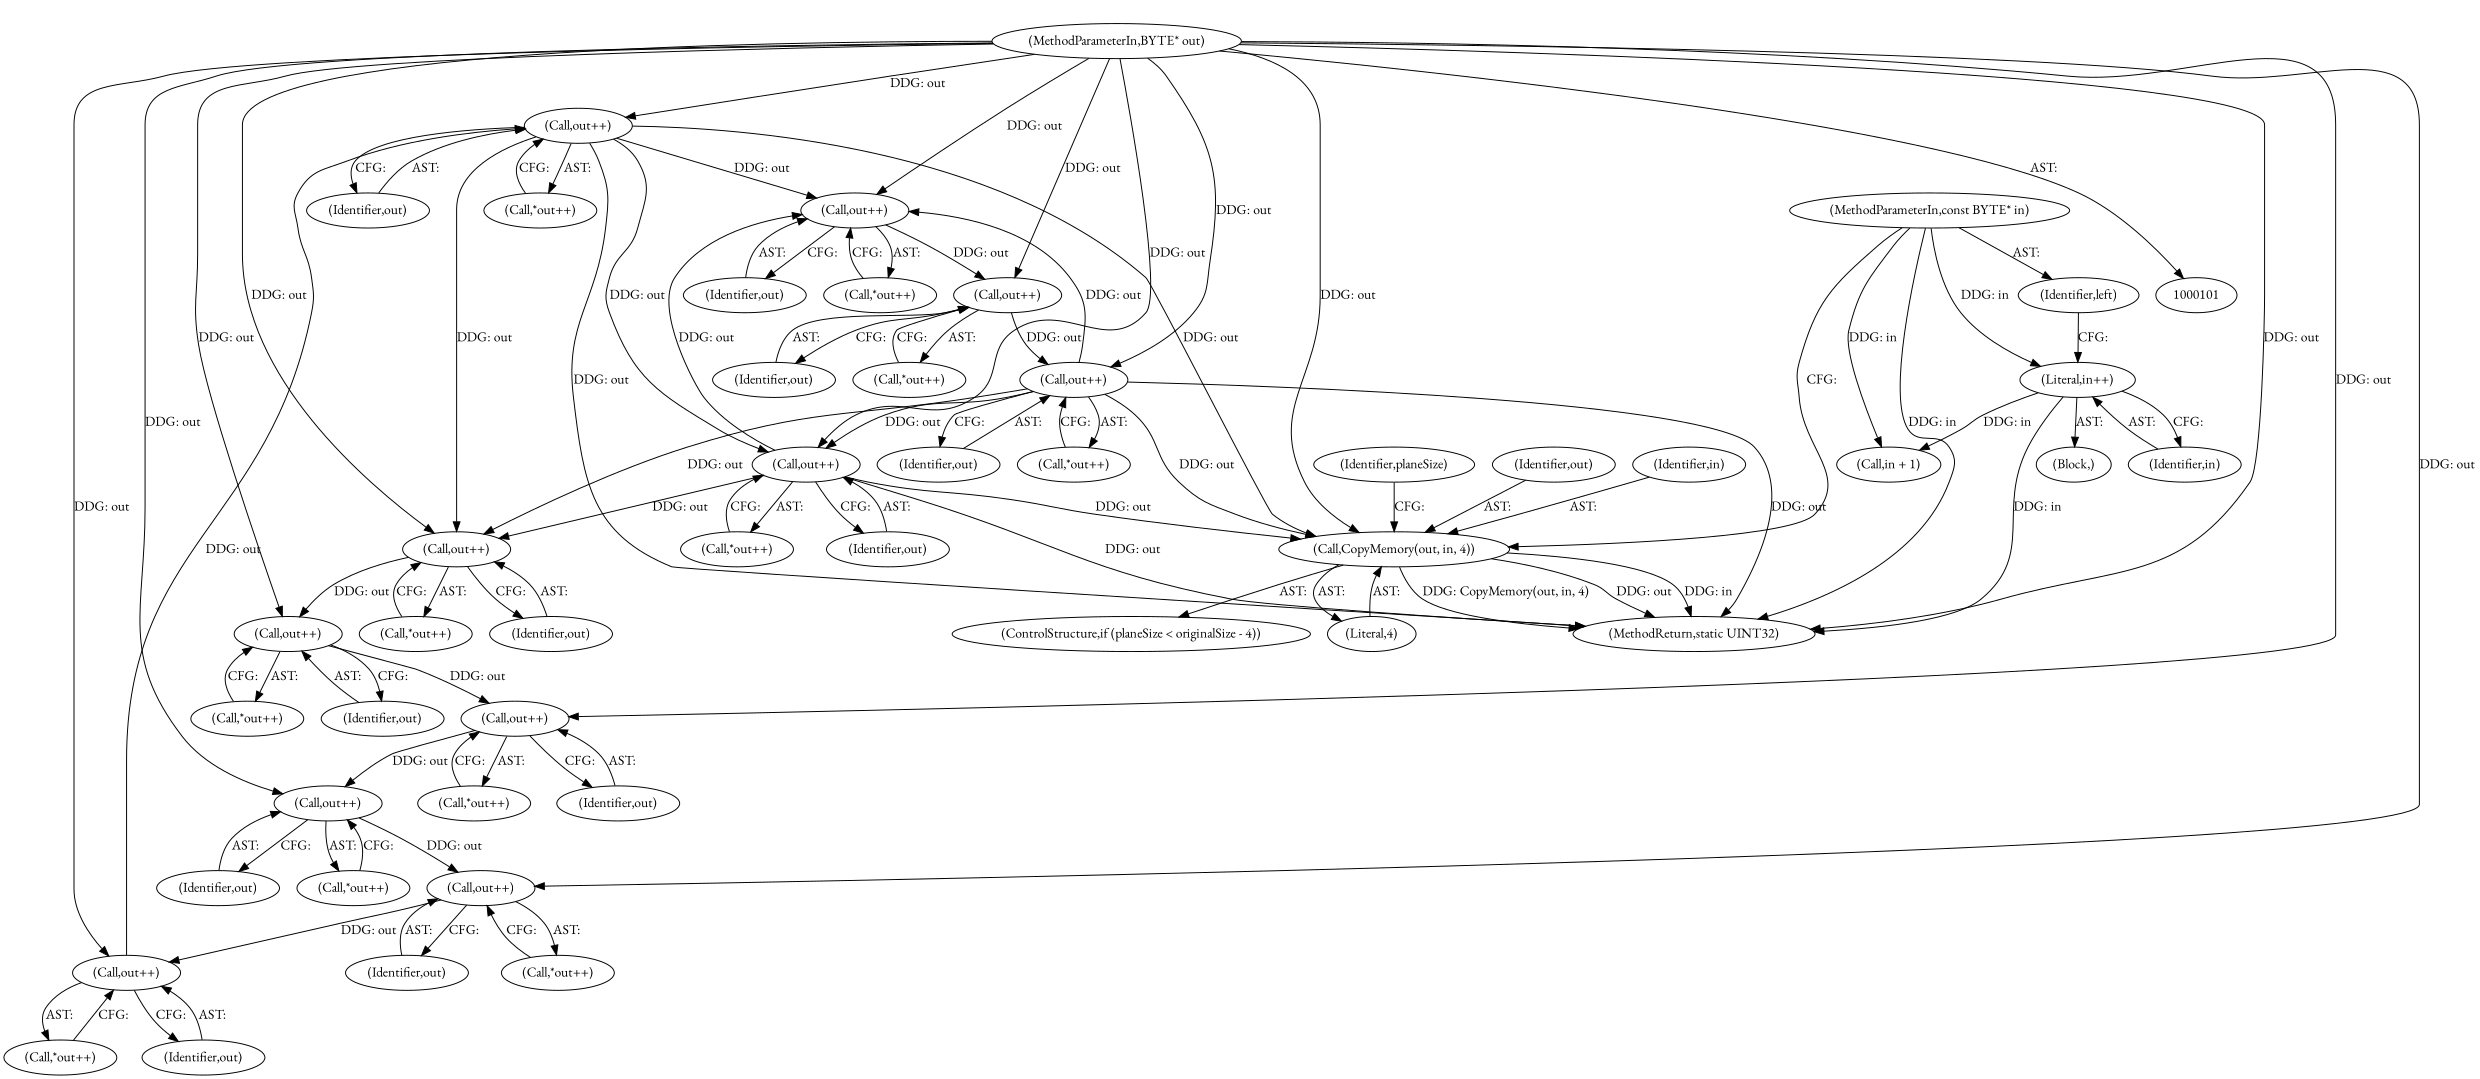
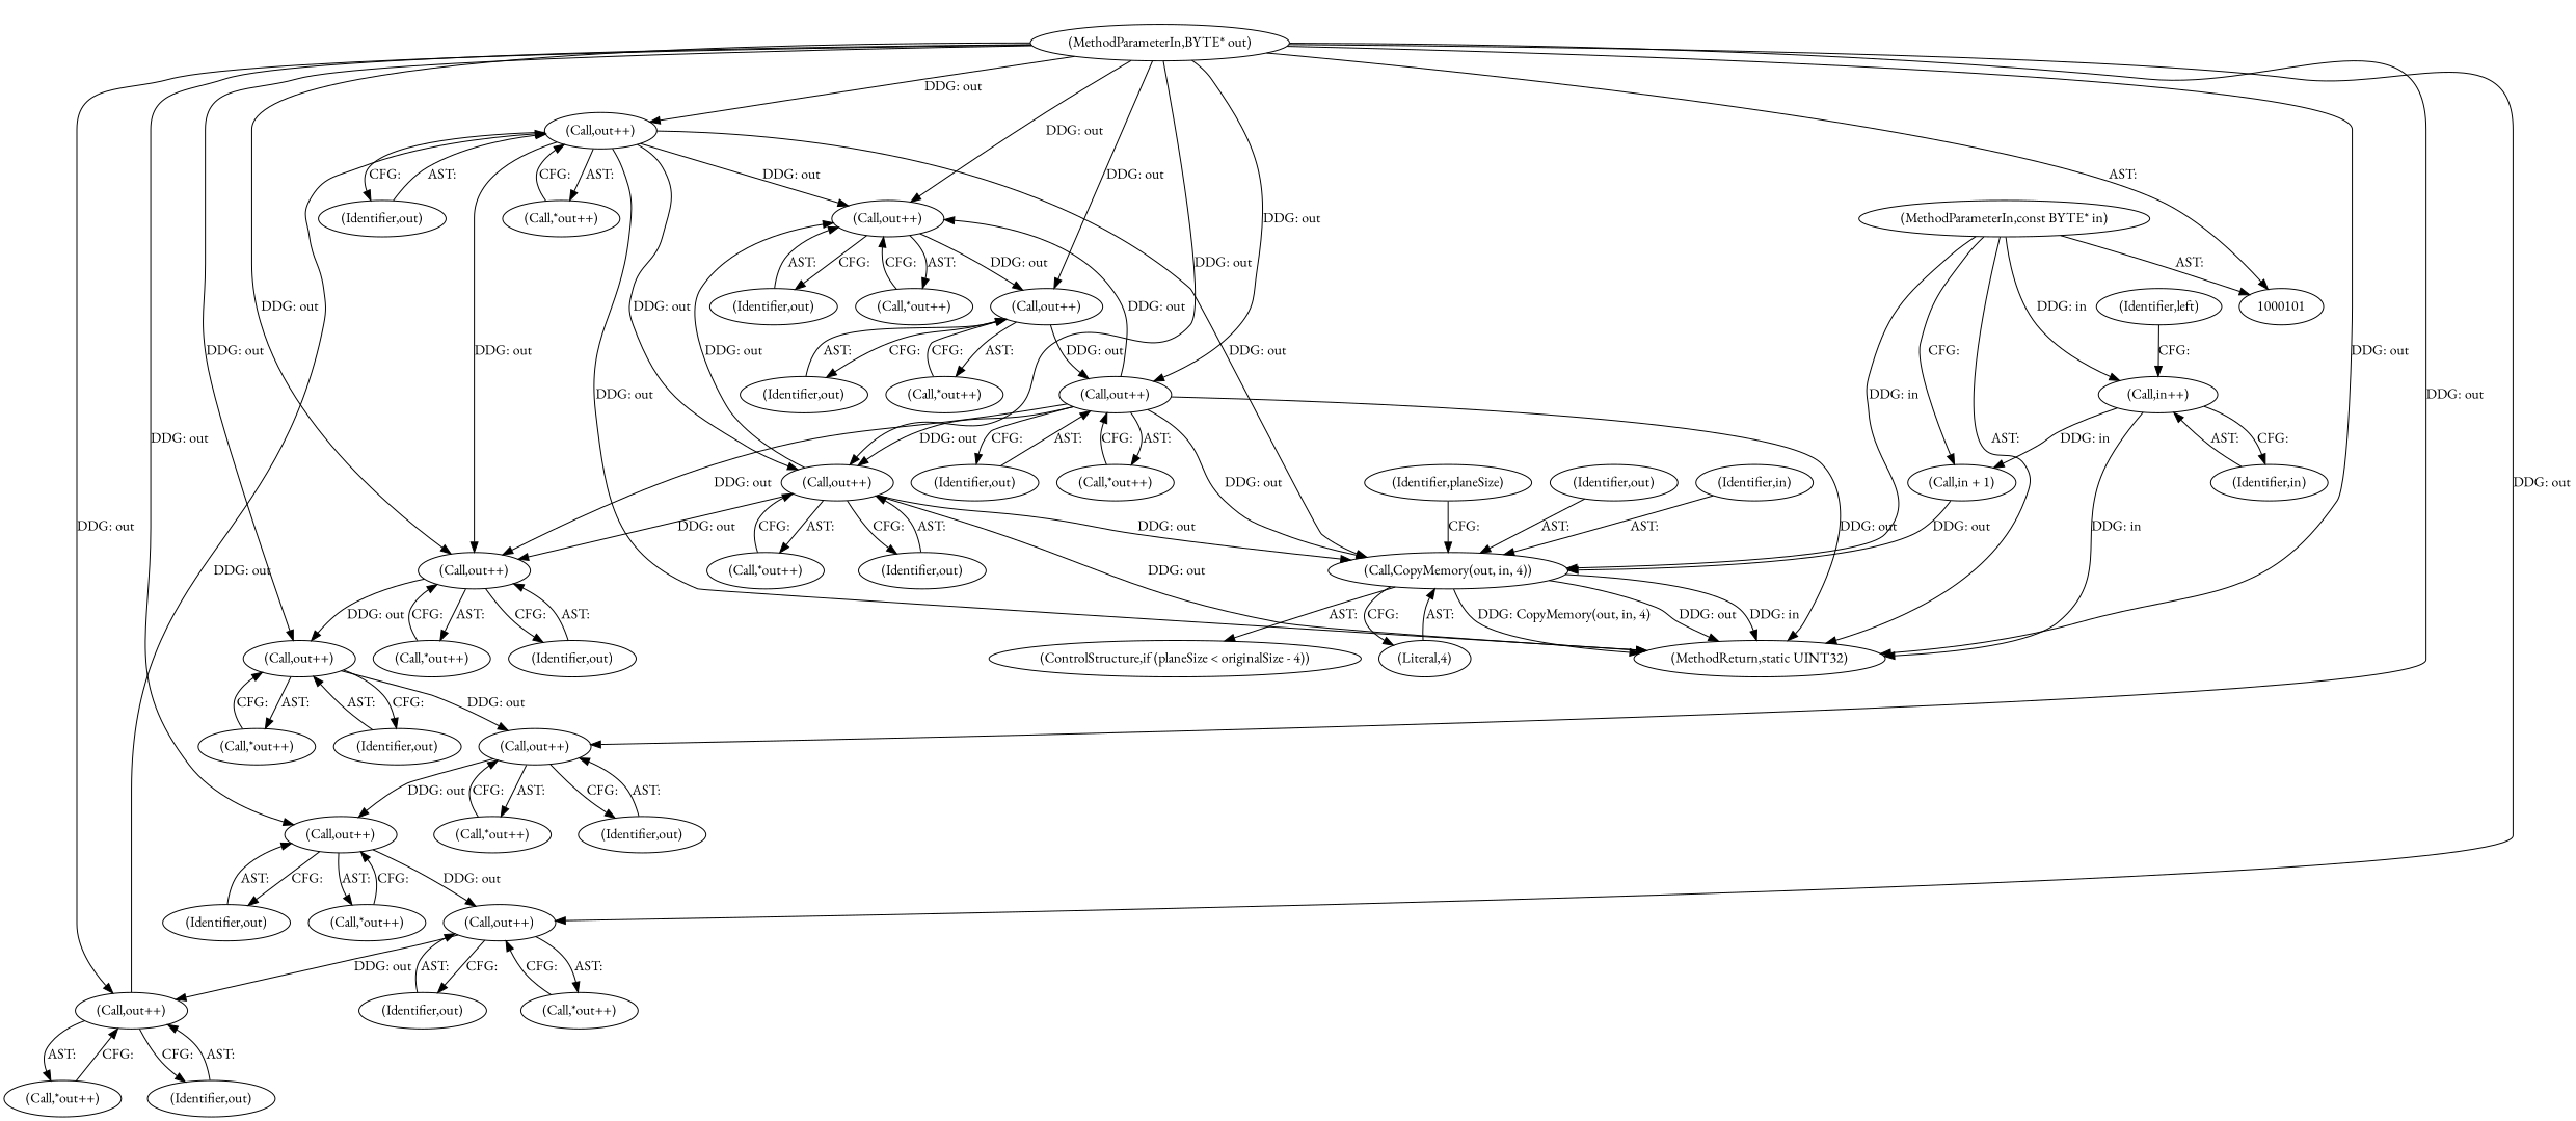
  digraph {
    fontname="EB Garamond"
    node [fontname="EB Garamond"]
    edge [fontname="EB Garamond"]
    n1 [label="(Call,CopyMemory(out, in, 4))"]
    n2 [label="(MethodReturn,static UINT32)"]
    n3 [label="(ControlStructure,if (planeSize < originalSize - 4))"]
    n4 [label="(Literal,4)"]
    n5 [label="(Call,out++)"]
    n6 [label="(Call,out++)"]
    n7 [label="(Call,out++)"]
    n8 [label="(Call,out++)"]
    n9 [label="(Call,*out++)"]
    n10 [label="(Identifier,out)"]
    n11 [label="(Call,out++)"]
    n12 [label="(Call,*out++)"]
    n13 [label="(Identifier,out)"]
    n14 [label="(Call,out++)"]
    n15 [label="(Identifier,out)"]
    n16 [label="(Call,*out++)"]
    n17 [label="(Call,*out++)"]
    n18 [label="(Identifier,out)"]
    n19 [label="(Call,out++)"]
    n20 [label="(Call,*out++)"]
    n21 [label="(Identifier,out)"]
    n22 [label="(Call,out++)"]
    n23 [label="(Identifier,out)"]
    n24 [label="(Call,*out++)"]
    n25 [label="(Call,out++)"]
    n26 [label="(Identifier,out)"]
    n27 [label="(Call,*out++)"]
    n28 [label="(Call,out++)"]
    n29 [label="(Identifier,out)"]
    n30 [label="(Call,*out++)"]
    n31 [label="(Call,*out++)"]
    n32 [label="(Identifier,out)"]
    n33 [label="(Call,out++)"]
    n34 [label="(Identifier,out)"]
    n35 [label="(Call,*out++)"]
    n36 [label="(Identifier,out)"]
    n37 [label="(Call,*out++)"]
    n38 [label="(MethodParameterIn,BYTE* out)"]
    1000101
-   n40 [label="(Literal,in++)"]
+   n40 [label="(Call,in++)"]
    n41 [label="(Call,in + 1)"]
-   n42 [label="(Block,)"]
    n43 [label="(Identifier,in)"]
    n44 [label="(MethodParameterIn,const BYTE* in)"]
    n45 [label="(Identifier,in)"]
    n46 [label="(Identifier,left)"]
    n47 [label="(Identifier,planeSize)"]
    n48 [label="(Identifier,out)"]
    n1 -> n2 [label="DDG: out"]
    n1 -> n2 [label="DDG: in"]
    n1 -> n2 [label="DDG: CopyMemory(out, in, 4)"]
    n1 -> n3 [label="AST: "]
-   n1 -> n4 [label="AST: "]
+   n1 -> n4 [label="CFG: "]
    n4 -> n1 [label="AST: "]
    n5 -> n1 [label="DDG: out"]
    n5 -> n2 [label="DDG: out"]
    n5 -> n6 [label="DDG: out"]
    n5 -> n7 [label="DDG: out"]
    n5 -> n8 [label="DDG: out"]
    n5 -> n9 [label="AST: "]
    n5 -> n10 [label="CFG: "]
    n6 -> n11 [label="DDG: out"]
    n6 -> n12 [label="AST: "]
    n6 -> n13 [label="CFG: "]
    n7 -> n14 [label="DDG: out"]
    n7 -> n15 [label="CFG: "]
    n7 -> n16 [label="AST: "]
    n8 -> n1 [label="DDG: out"]
    n8 -> n2 [label="DDG: out"]
    n8 -> n6 [label="DDG: out"]
    n8 -> n7 [label="DDG: out"]
    n8 -> n17 [label="AST: "]
    n8 -> n18 [label="CFG: "]
    n9 -> n5 [label="CFG: "]
    n10 -> n5 [label="AST: "]
    n11 -> n28 [label="DDG: out"]
    n11 -> n31 [label="AST: "]
    n11 -> n32 [label="CFG: "]
    n12 -> n6 [label="CFG: "]
    n13 -> n6 [label="AST: "]
    n14 -> n33 [label="DDG: out"]
    n14 -> n36 [label="CFG: "]
    n14 -> n37 [label="AST: "]
    n15 -> n7 [label="AST: "]
    n16 -> n7 [label="CFG: "]
    n17 -> n8 [label="CFG: "]
    n18 -> n8 [label="AST: "]
    n19 -> n5 [label="DDG: out"]
    n19 -> n20 [label="AST: "]
    n19 -> n21 [label="CFG: "]
    n20 -> n19 [label="CFG: "]
    n21 -> n19 [label="AST: "]
    n22 -> n19 [label="DDG: out"]
    n22 -> n23 [label="CFG: "]
    n22 -> n24 [label="AST: "]
    n23 -> n22 [label="AST: "]
    n24 -> n22 [label="CFG: "]
    n25 -> n22 [label="DDG: out"]
    n25 -> n26 [label="CFG: "]
    n25 -> n27 [label="AST: "]
    n26 -> n25 [label="AST: "]
    n27 -> n25 [label="CFG: "]
    n28 -> n25 [label="DDG: out"]
    n28 -> n29 [label="CFG: "]
    n28 -> n30 [label="AST: "]
    n29 -> n28 [label="AST: "]
    n30 -> n28 [label="CFG: "]
    n31 -> n11 [label="CFG: "]
    n32 -> n11 [label="AST: "]
    n33 -> n1 [label="DDG: out"]
    n33 -> n2 [label="DDG: out"]
    n33 -> n6 [label="DDG: out"]
    n33 -> n7 [label="DDG: out"]
    n33 -> n8 [label="DDG: out"]
    n33 -> n34 [label="CFG: "]
    n33 -> n35 [label="AST: "]
    n34 -> n33 [label="AST: "]
    n35 -> n33 [label="CFG: "]
    n36 -> n14 [label="AST: "]
    n37 -> n14 [label="CFG: "]
-   n38 -> n1 [label="DDG: out"]
+   n41 -> n1 [label="DDG: out"]
    n38 -> n2 [label="DDG: out"]
    n38 -> n5 [label="DDG: out"]
    n38 -> n6 [label="DDG: out"]
    n38 -> n7 [label="DDG: out"]
    n38 -> n8 [label="DDG: out"]
    n38 -> n11 [label="DDG: out"]
    n38 -> n14 [label="DDG: out"]
    n38 -> n19 [label="DDG: out"]
    n38 -> n22 [label="DDG: out"]
    n38 -> n25 [label="DDG: out"]
    n38 -> n28 [label="DDG: out"]
    n38 -> n33 [label="DDG: out"]
    n38 -> 1000101 [label="AST: "]
    n40 -> n2 [label="DDG: in"]
    n40 -> n41 [label="DDG: in"]
-   n40 -> n42 [label="AST: "]
    n40 -> n43 [label="CFG: "]
    n43 -> n40 [label="AST: "]
-   n44 -> n1 [label="CFG: "]
-   n44 -> n2 [label="DDG: in"]
-   n44 -> n46 [label="AST: "]
+   n44 -> n1 [label="DDG: in"]
+   n44 -> n2 [label="AST: "]
+   n44 -> 1000101 [label="AST: "]
    n44 -> n40 [label="DDG: in"]
-   n44 -> n41 [label="DDG: in"]
+   n44 -> n41 [label="CFG: "]
    n45 -> n1 [label="AST: "]
    n46 -> n40 [label="CFG: "]
    n47 -> n1 [label="CFG: "]
    n48 -> n1 [label="AST: "]
  }
